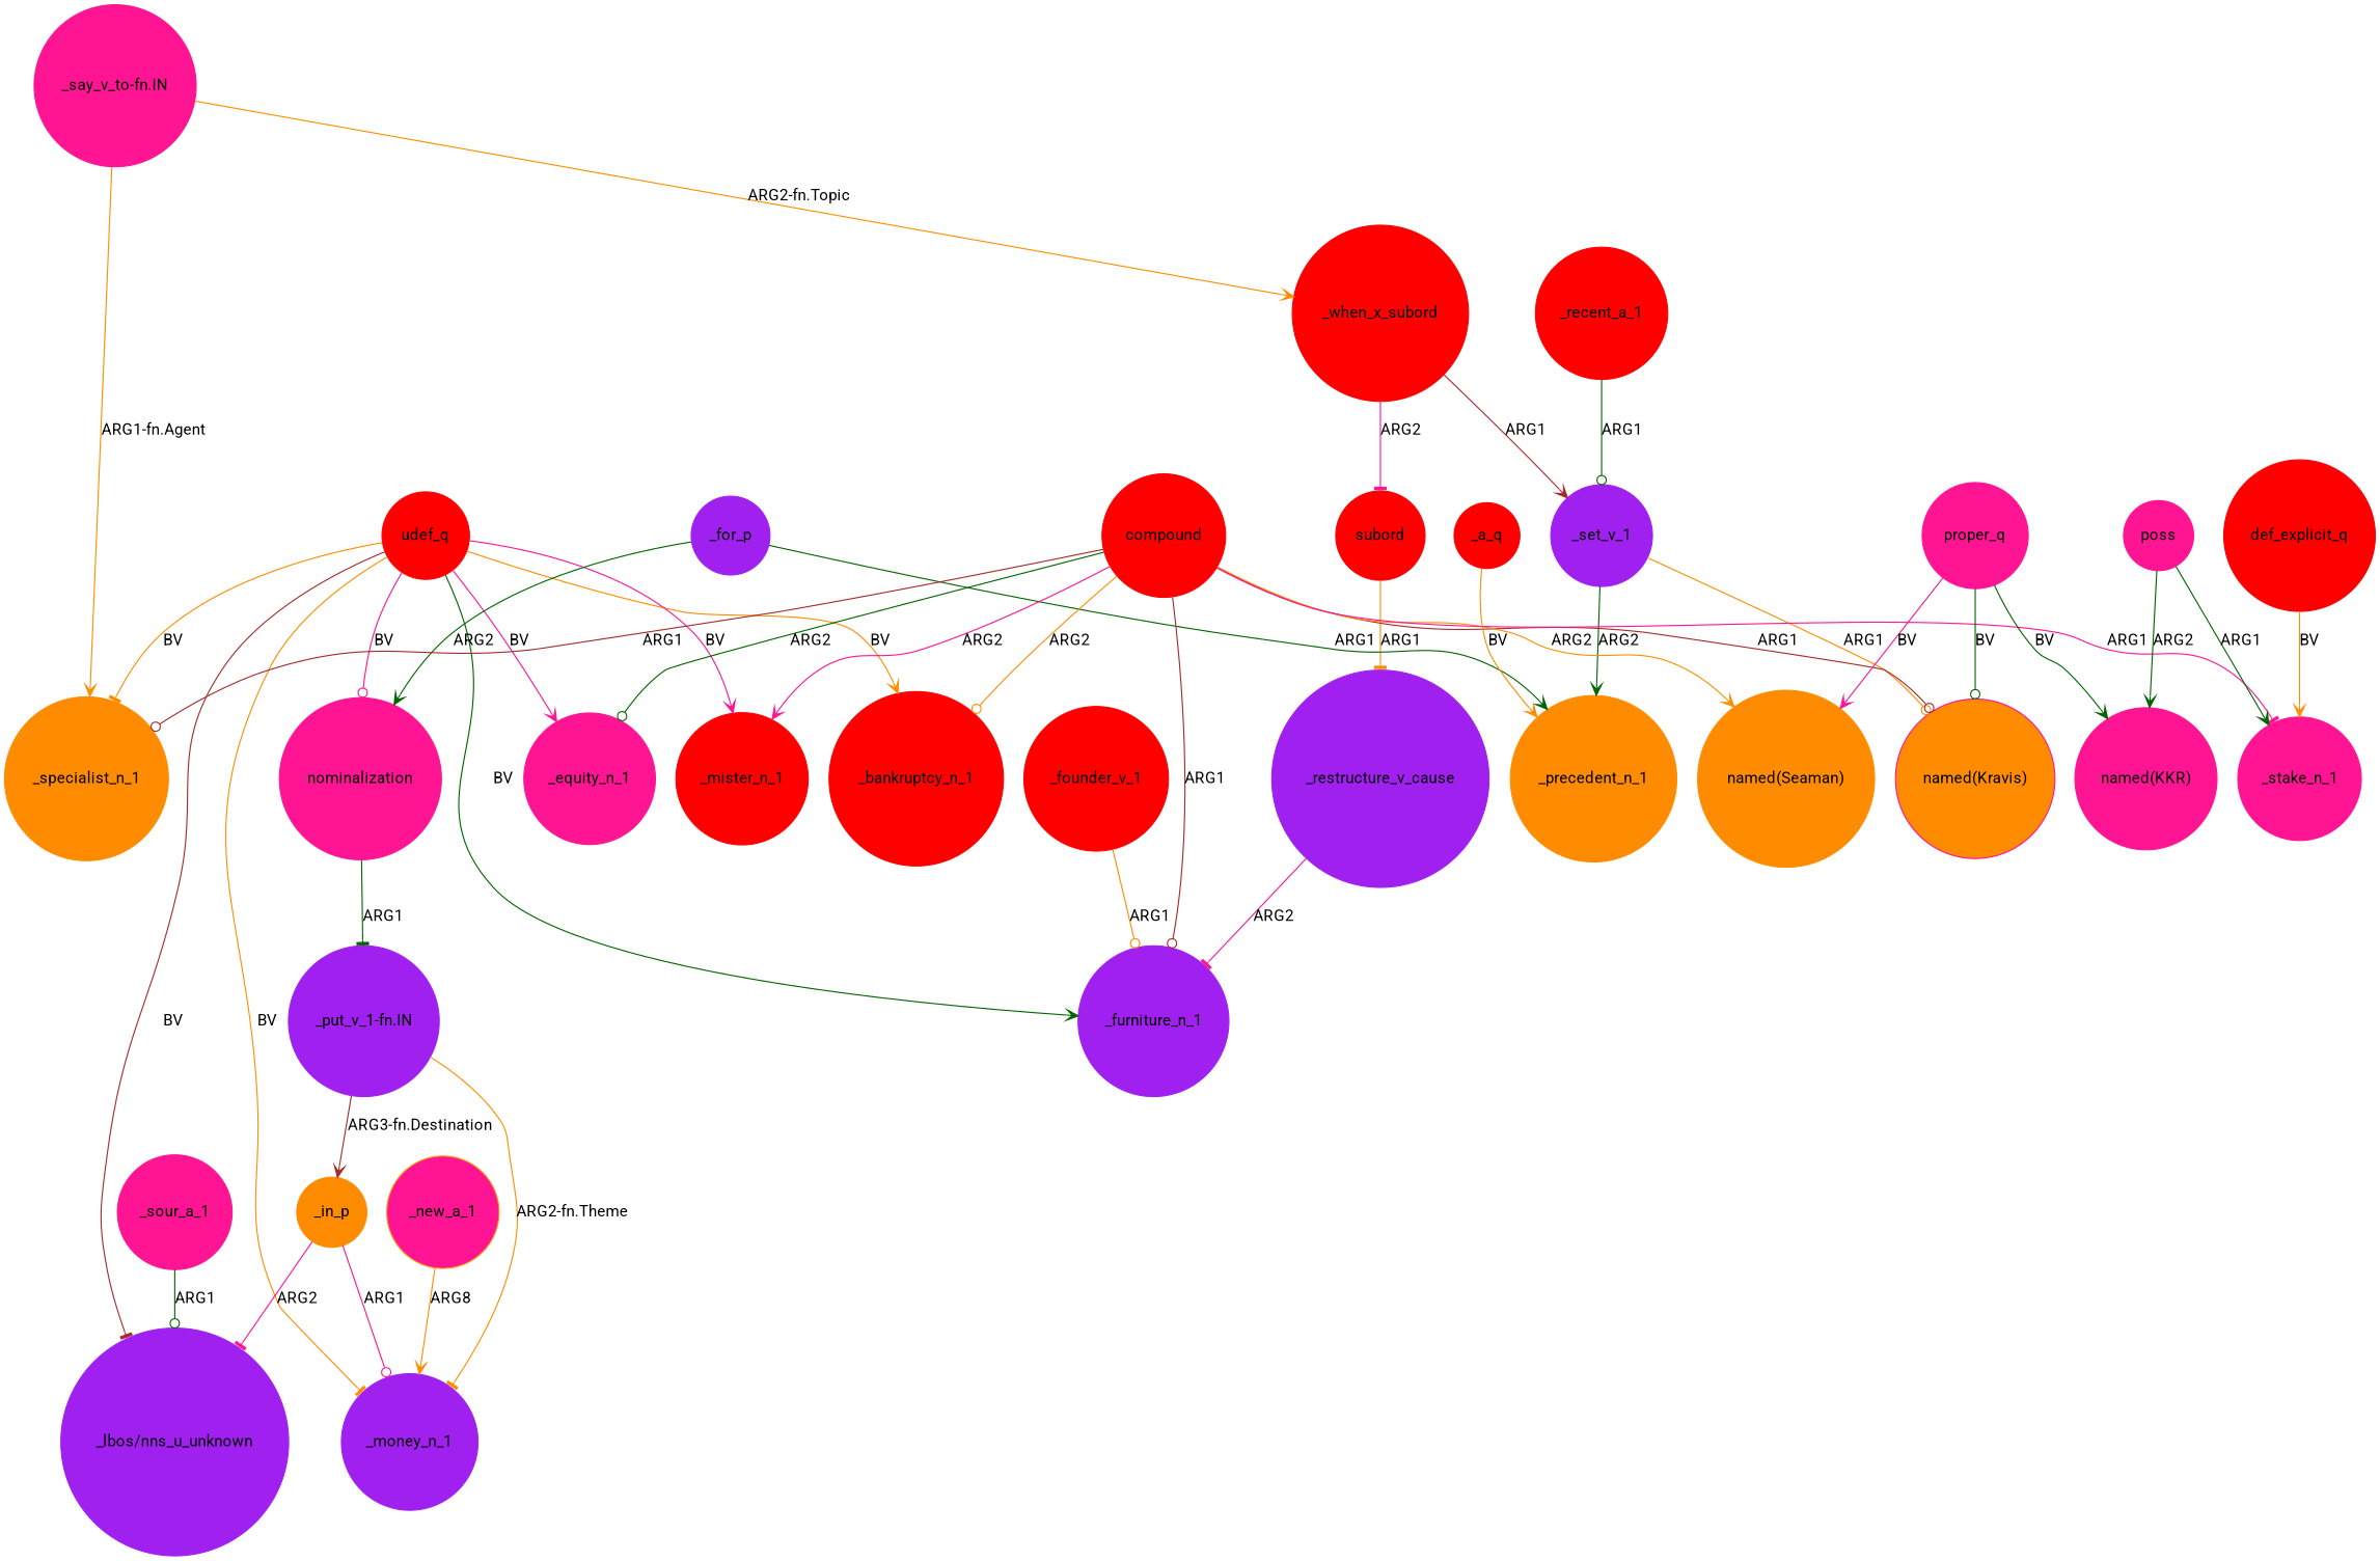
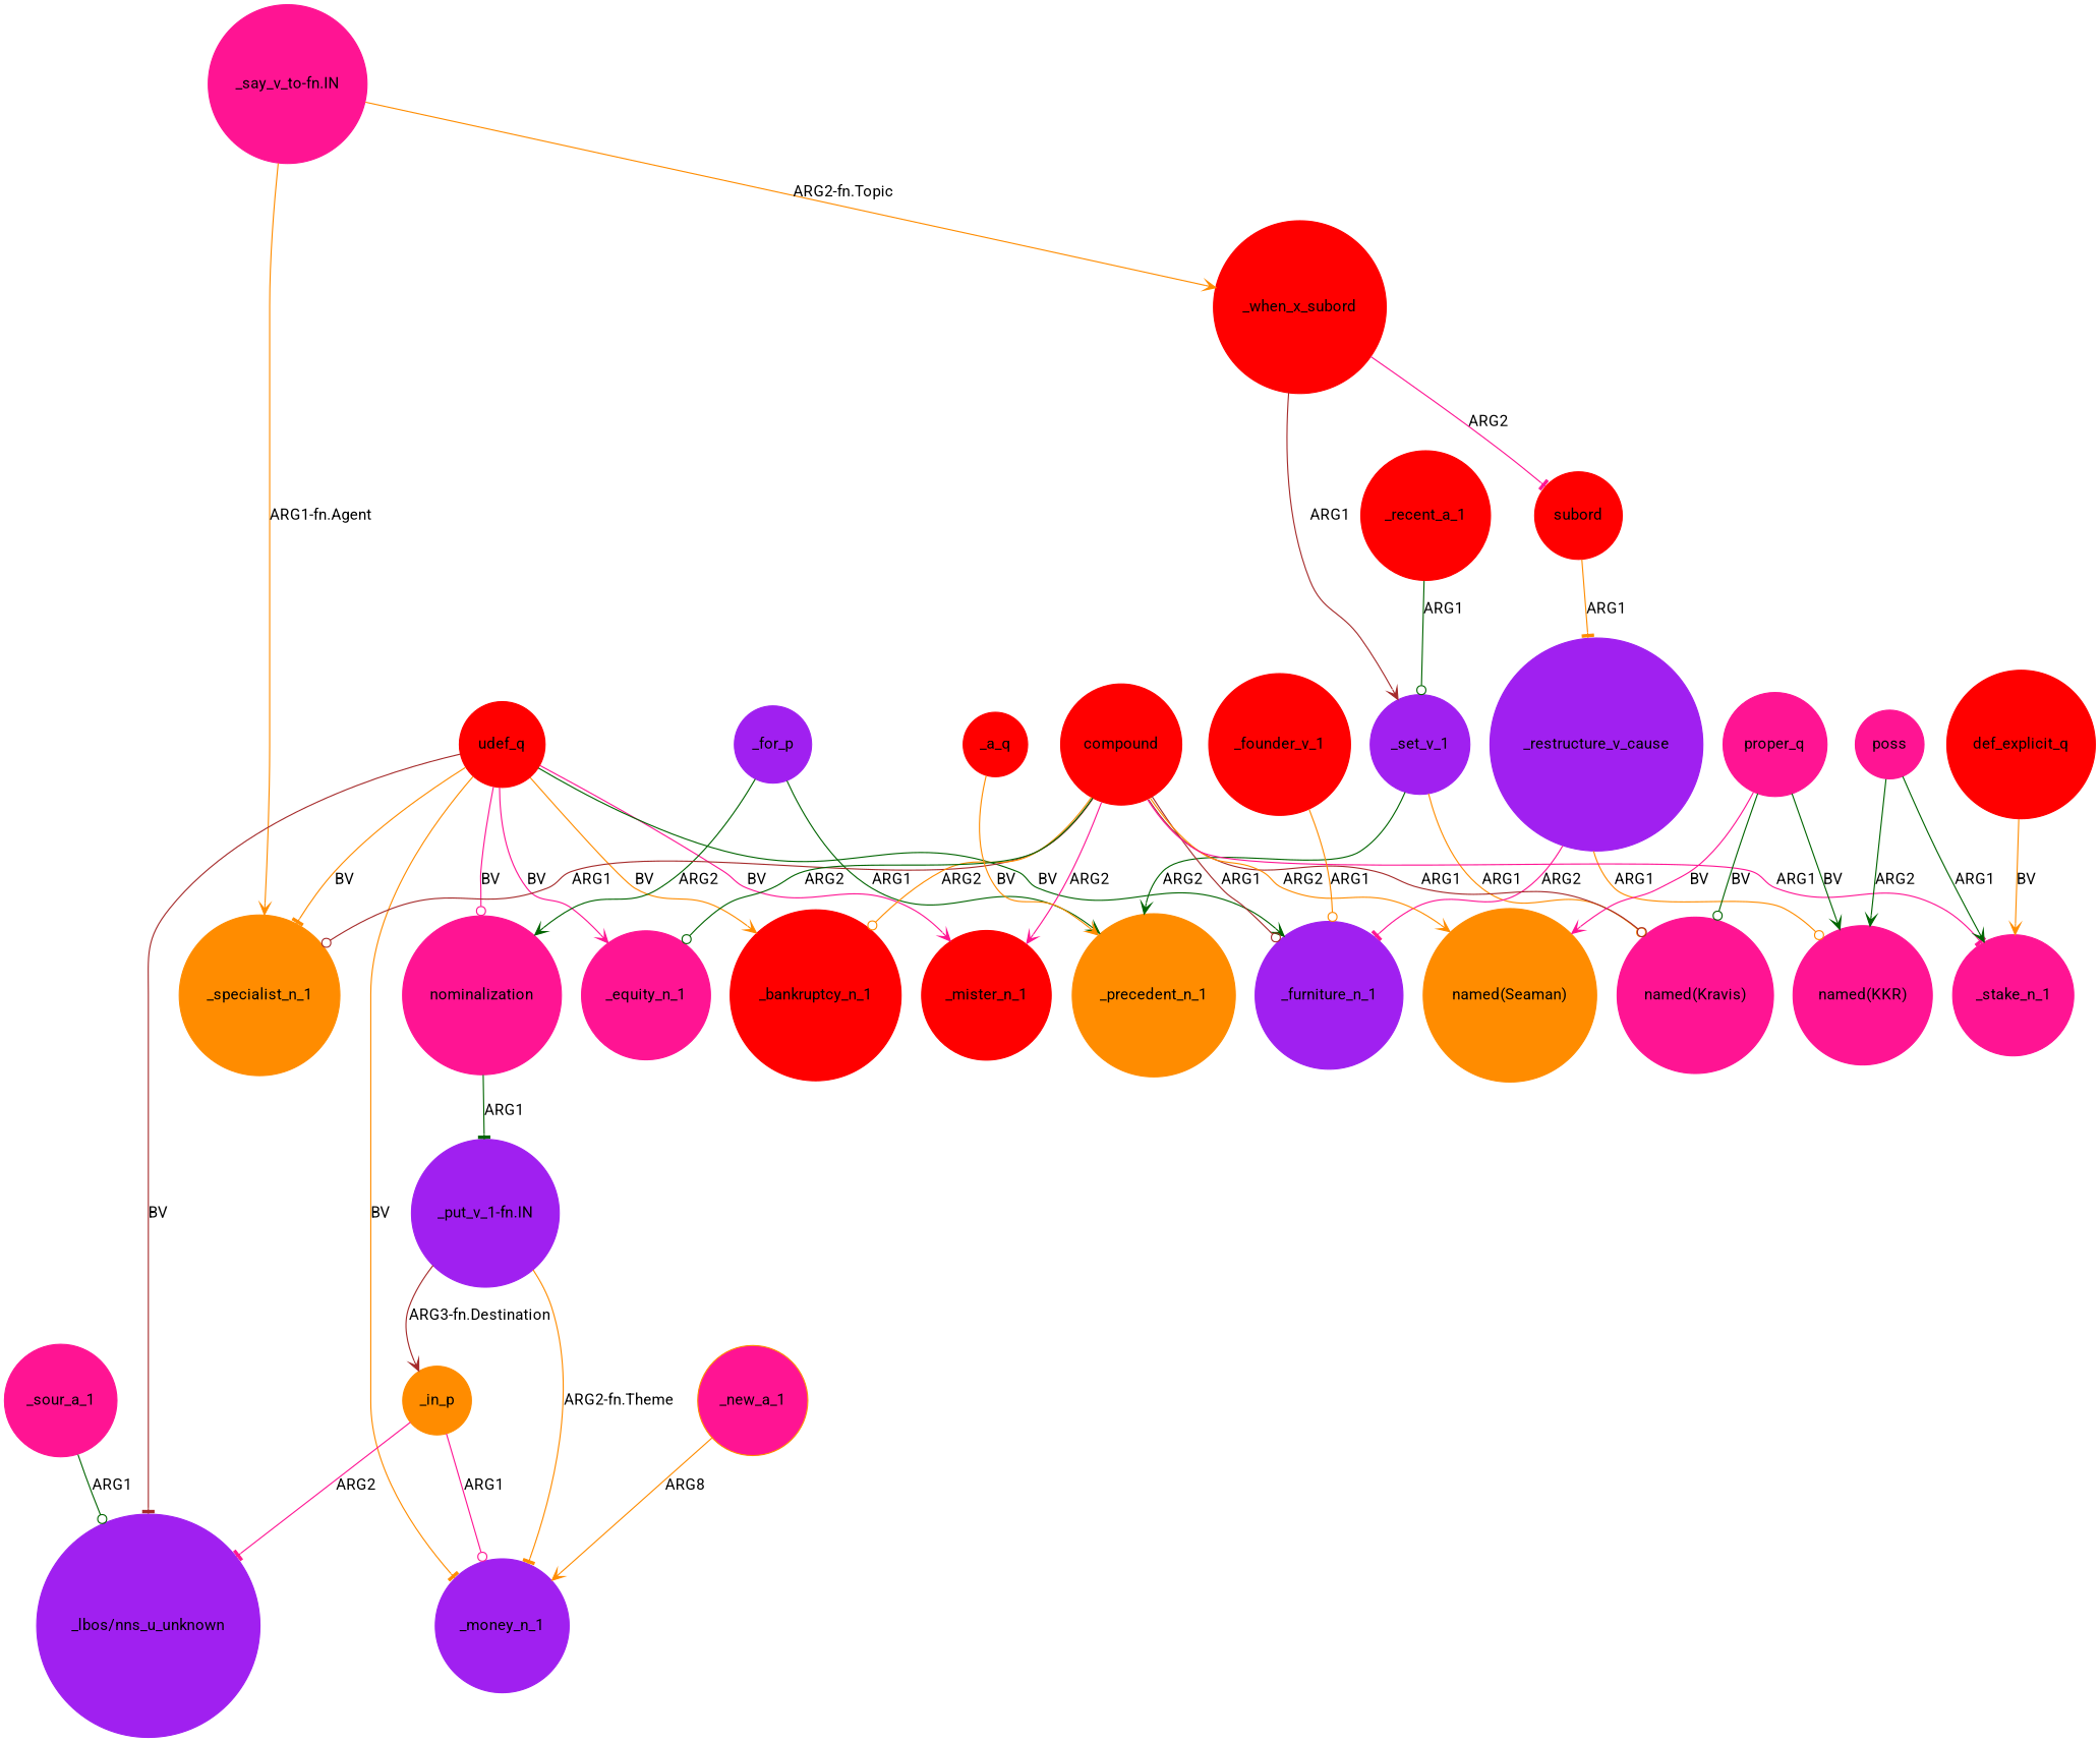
  digraph {
    fontname=Roboto
    node [color=red fontname=Roboto shape=circle style=filled]
    edge [arrowhead=vee color=darkorange fontname=Roboto]
    "_say_v_to-fn.IN" [color=deeppink]
    _specialist_n_1 [color=darkorange]
    _when_x_subord
    subord
    _set_v_1 [color=purple]
    udef_q
    _money_n_1 [color=purple]
    _bankruptcy_n_1
    _mister_n_1
    nominalization [color=deeppink]
    _furniture_n_1 [color=purple]
    _equity_n_1 [color=deeppink]
    "_lbos/nns_u_unknown" [color=purple]
    "_put_v_1-fn.IN" [color=purple]
    _for_p [color=purple]
    _precedent_n_1 [color=darkorange]
    _restructure_v_cause [color=purple]
    "named(KKR)" [color=deeppink]
-   "named(Kravis)" [color=deeppink fillcolor=darkorange]
+   "named(Kravis)" [color=deeppink]
    compound
    "named(Seaman)" [color=darkorange]
    _stake_n_1 [color=deeppink]
    _a_q
    _in_p [color=darkorange]
    _new_a_1 [color=darkorange fillcolor=deeppink]
    poss [color=deeppink]
    proper_q [color=deeppink]
    _founder_v_1
    _recent_a_1
    _sour_a_1 [color=deeppink]
    def_explicit_q
    "_say_v_to-fn.IN" -> _specialist_n_1 [label="ARG1-fn.Agent"]
    "_say_v_to-fn.IN" -> _when_x_subord [label="ARG2-fn.Topic"]
    _when_x_subord -> subord [arrowhead=tee color=deeppink label=ARG2]
    _when_x_subord -> _set_v_1 [color=brown label=ARG1]
    subord -> _restructure_v_cause [arrowhead=tee label=ARG1]
    _set_v_1 -> _precedent_n_1 [color=darkgreen label=ARG2]
    _set_v_1 -> "named(Kravis)" [arrowhead=odot label=ARG1]
    udef_q -> _specialist_n_1 [arrowhead=tee label=BV]
    udef_q -> _money_n_1 [arrowhead=tee label=BV]
    udef_q -> _bankruptcy_n_1 [label=BV]
    udef_q -> _mister_n_1 [color=deeppink label=BV]
    udef_q -> nominalization [arrowhead=odot color=deeppink label=BV]
    udef_q -> _furniture_n_1 [color=darkgreen label=BV]
    udef_q -> _equity_n_1 [color=deeppink label=BV]
    udef_q -> "_lbos/nns_u_unknown" [arrowhead=tee color=brown label=BV]
    nominalization -> "_put_v_1-fn.IN" [arrowhead=tee color=darkgreen label=ARG1]
    "_put_v_1-fn.IN" -> _money_n_1 [arrowhead=tee label="ARG2-fn.Theme"]
    "_put_v_1-fn.IN" -> _in_p [color=brown label="ARG3-fn.Destination"]
    _for_p -> nominalization [color=darkgreen label=ARG2]
    _for_p -> _precedent_n_1 [color=darkgreen label=ARG1]
    _restructure_v_cause -> _furniture_n_1 [arrowhead=tee color=deeppink label=ARG2]
+   _restructure_v_cause -> "named(KKR)" [arrowhead=odot label=ARG1]
    compound -> _specialist_n_1 [arrowhead=odot color=brown label=ARG1]
    compound -> _bankruptcy_n_1 [arrowhead=odot label=ARG2]
    compound -> _mister_n_1 [color=deeppink label=ARG2]
    compound -> _furniture_n_1 [arrowhead=odot color=brown label=ARG1]
    compound -> _equity_n_1 [arrowhead=odot color=darkgreen label=ARG2]
    compound -> "named(Kravis)" [arrowhead=odot color=brown label=ARG1]
    compound -> "named(Seaman)" [label=ARG2]
    compound -> _stake_n_1 [arrowhead=tee color=deeppink label=ARG1]
    _a_q -> _precedent_n_1 [label=BV]
    _in_p -> _money_n_1 [arrowhead=odot color=deeppink label=ARG1]
    _in_p -> "_lbos/nns_u_unknown" [arrowhead=tee color=deeppink label=ARG2]
    _new_a_1 -> _money_n_1 [label=ARG8]
    poss -> "named(KKR)" [color=darkgreen label=ARG2]
    poss -> _stake_n_1 [color=darkgreen label=ARG1]
    proper_q -> "named(KKR)" [color=darkgreen label=BV]
    proper_q -> "named(Kravis)" [arrowhead=odot color=darkgreen label=BV]
    proper_q -> "named(Seaman)" [color=deeppink label=BV]
    _founder_v_1 -> _furniture_n_1 [arrowhead=odot label=ARG1]
    _recent_a_1 -> _set_v_1 [arrowhead=odot color=darkgreen label=ARG1]
    _sour_a_1 -> "_lbos/nns_u_unknown" [arrowhead=odot color=darkgreen label=ARG1]
    def_explicit_q -> _stake_n_1 [label=BV]
  }
